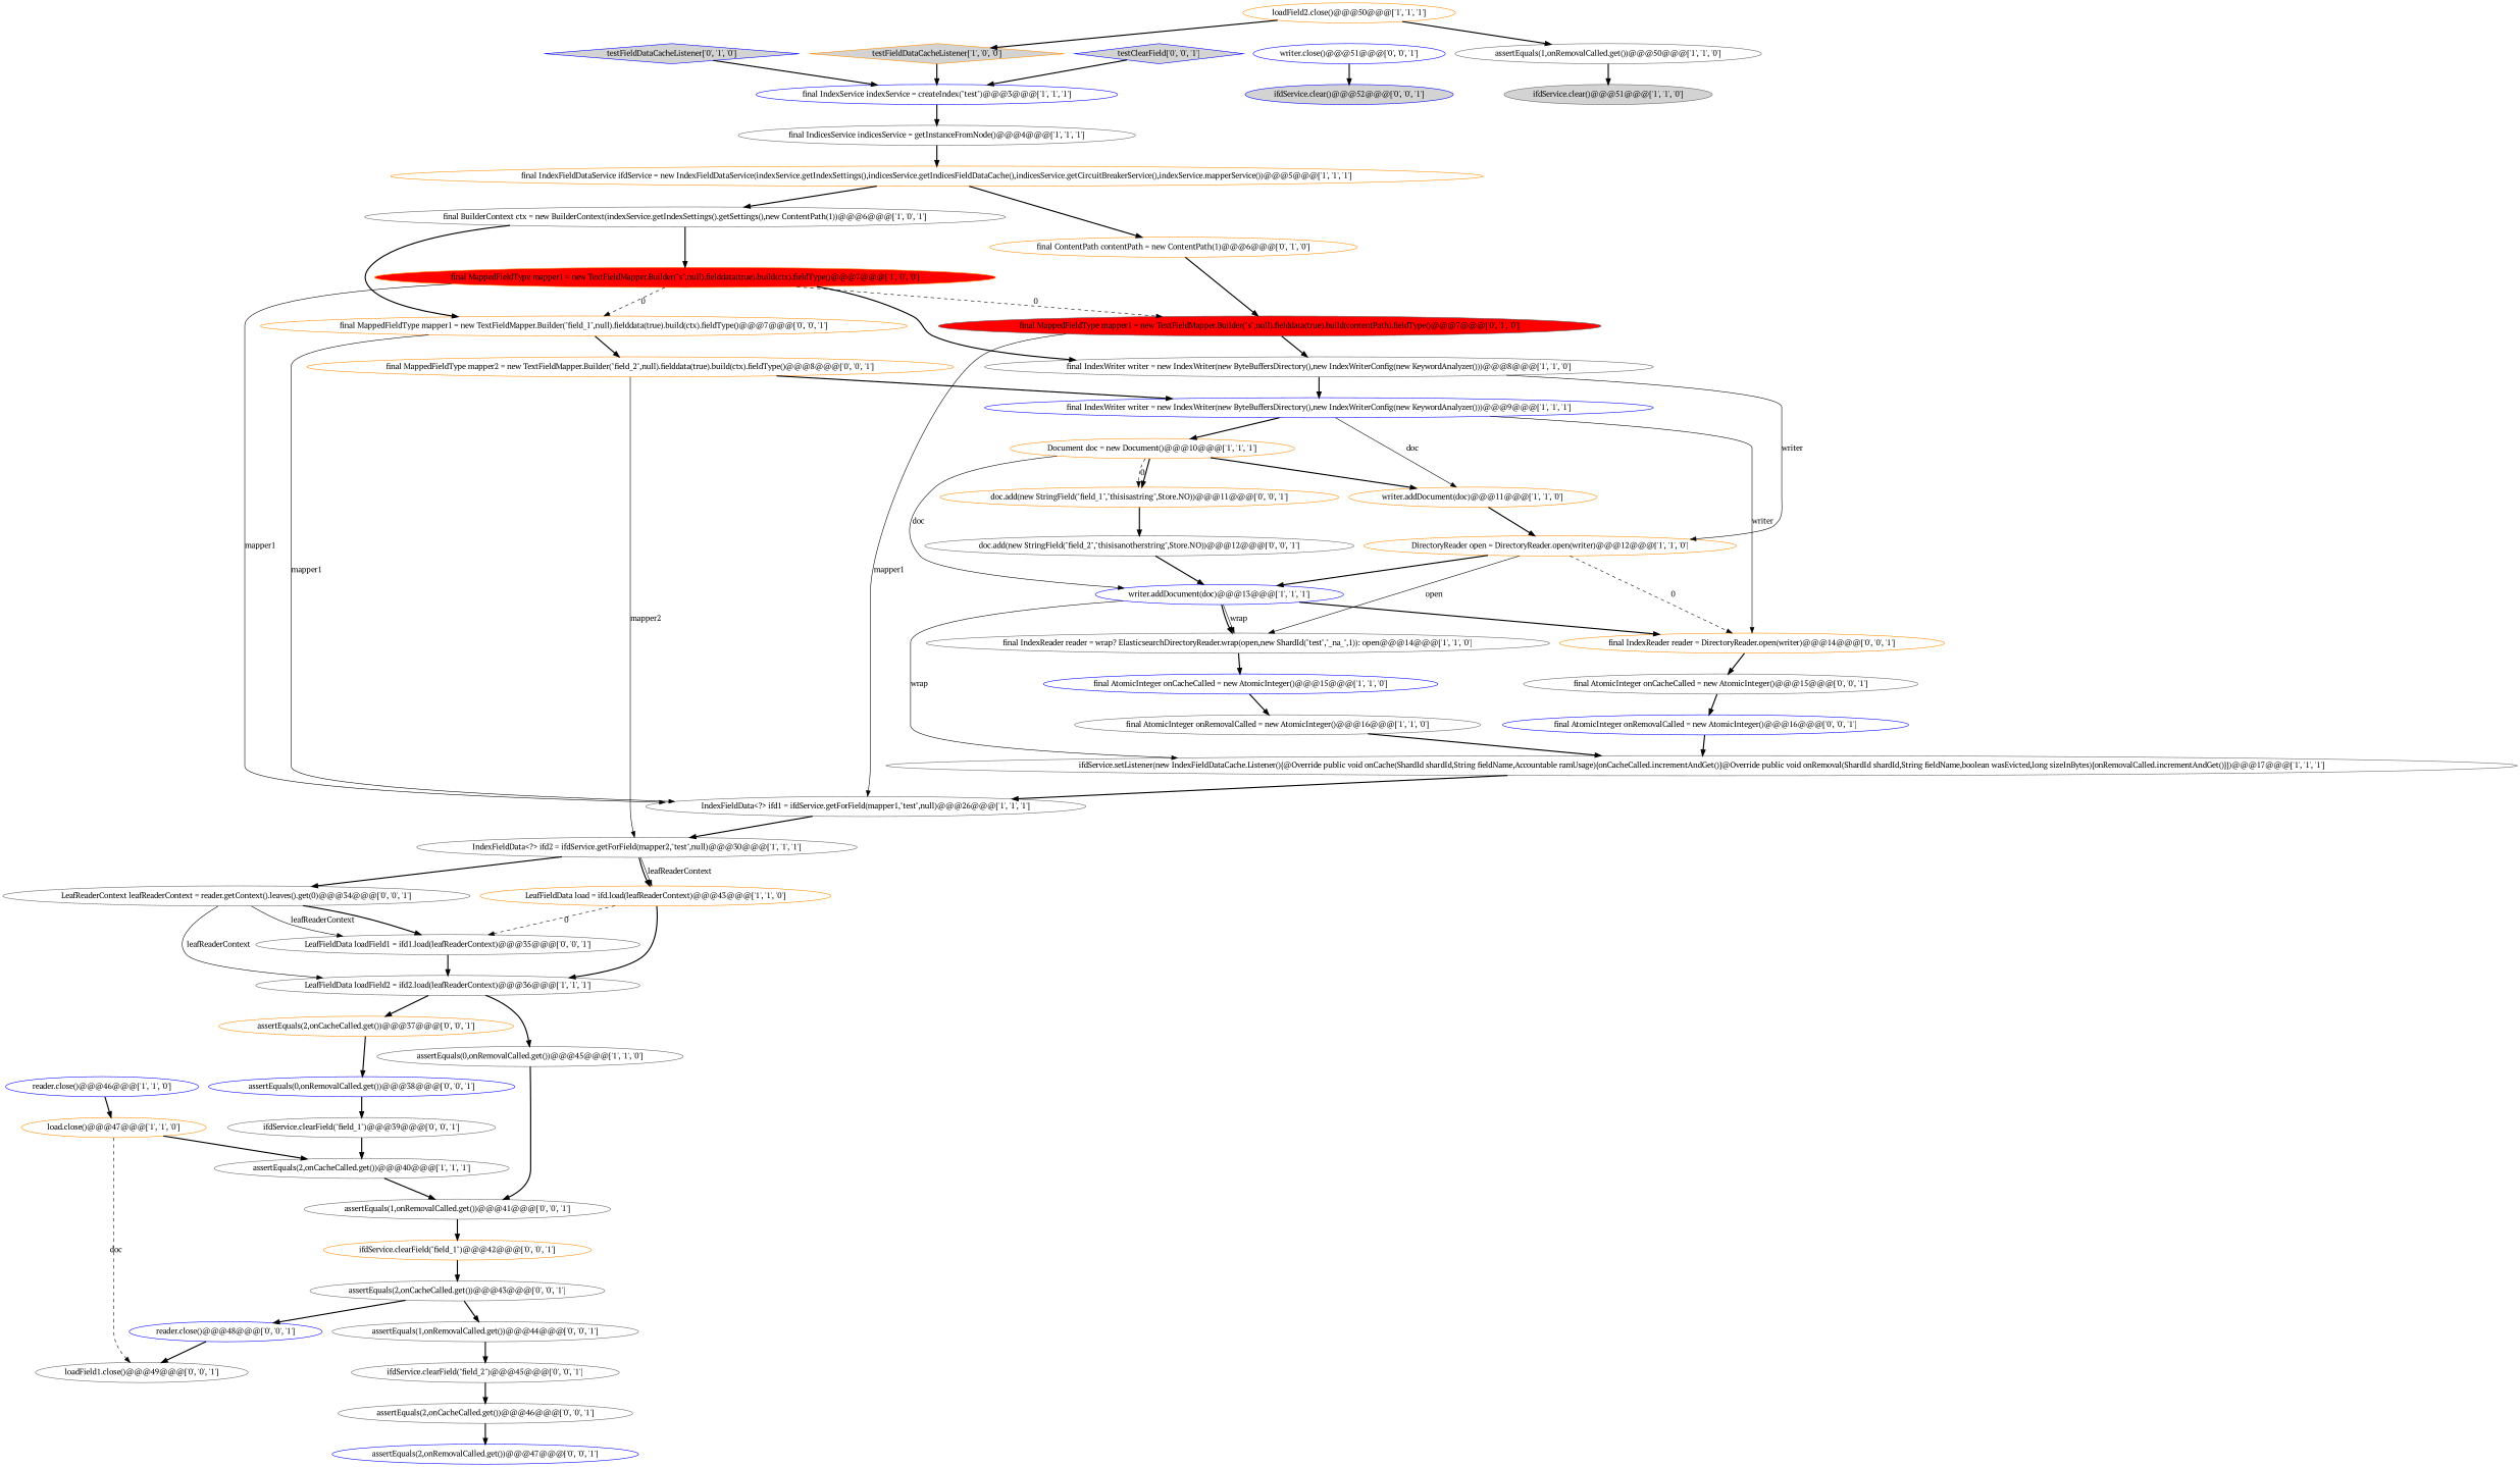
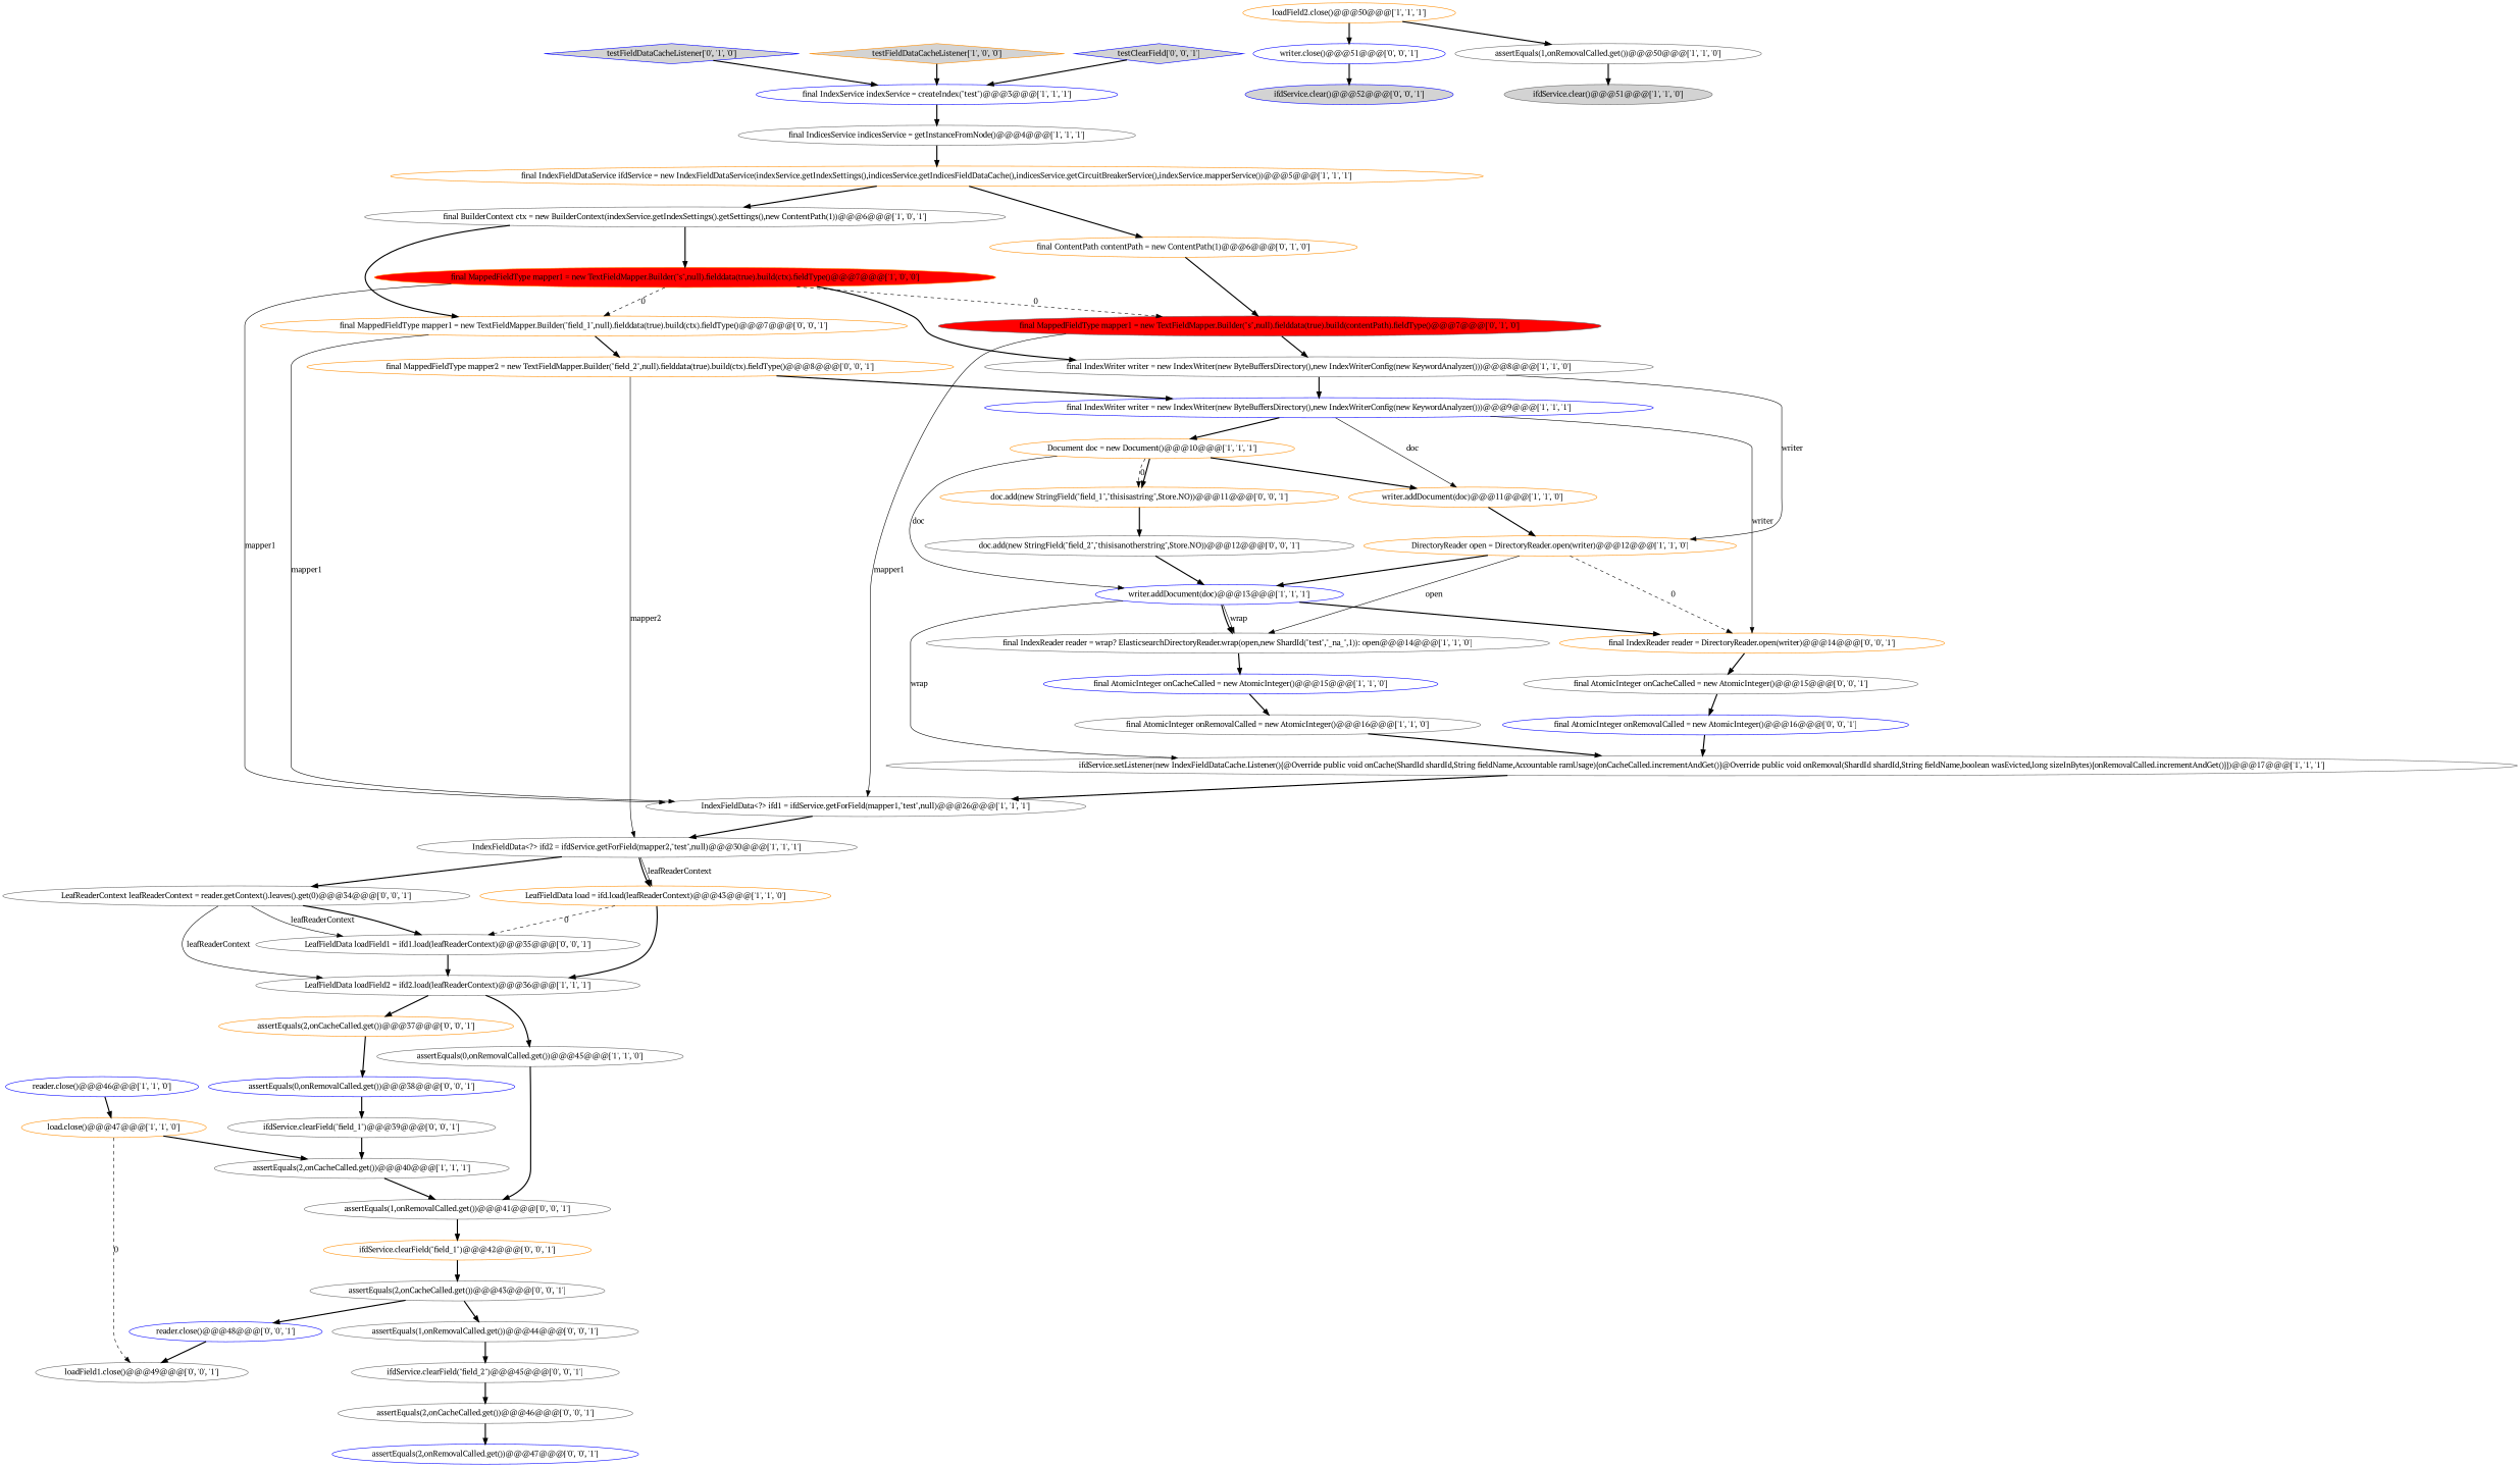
  digraph {
    fontname="PT Serif"
    node [color=gray40 fillcolor=white fontname="PT Serif" shape=ellipse style=filled]
    edge [fontname="PT Serif" style=bold]
    n1 [color=blue label="final IndexService indexService = createIndex(\"test\")@@@3@@@['1', '1', '1']"]
    n2 [label="final IndicesService indicesService = getInstanceFromNode()@@@4@@@['1', '1', '1']"]
    n3 [color=darkorange label="final IndexFieldDataService ifdService = new IndexFieldDataService(indexService.getIndexSettings(),indicesService.getIndicesFieldDataCache(),indicesService.getCircuitBreakerService(),indexService.mapperService())@@@5@@@['1', '1', '1']"]
    n4 [color=darkorange label="final MappedFieldType mapper1 = new TextFieldMapper.Builder(\"field_1\",null).fielddata(true).build(ctx).fieldType()@@@7@@@['0', '0', '1']"]
    n5 [color=darkorange label="final MappedFieldType mapper2 = new TextFieldMapper.Builder(\"field_2\",null).fielddata(true).build(ctx).fieldType()@@@8@@@['0', '0', '1']"]
    n6 [label="IndexFieldData<?> ifd1 = ifdService.getForField(mapper1,\"test\",null)@@@26@@@['1', '1', '1']"]
    n7 [label="IndexFieldData<?> ifd2 = ifdService.getForField(mapper2,\"test\",null)@@@30@@@['1', '1', '1']"]
    n8 [color=blue label="final IndexWriter writer = new IndexWriter(new ByteBuffersDirectory(),new IndexWriterConfig(new KeywordAnalyzer()))@@@9@@@['1', '1', '1']"]
    n9 [label="ifdService.setListener(new IndexFieldDataCache.Listener(){@Override public void onCache(ShardId shardId,String fieldName,Accountable ramUsage){onCacheCalled.incrementAndGet()}@Override public void onRemoval(ShardId shardId,String fieldName,boolean wasEvicted,long sizeInBytes){onRemovalCalled.incrementAndGet()}})@@@17@@@['1', '1', '1']"]
    n10 [label="final BuilderContext ctx = new BuilderContext(indexService.getIndexSettings().getSettings(),new ContentPath(1))@@@6@@@['1', '0', '1']"]
    n11 [color=darkorange fillcolor=red label="final MappedFieldType mapper1 = new TextFieldMapper.Builder(\"s\",null).fielddata(true).build(ctx).fieldType()@@@7@@@['1', '0', '0']"]
    n12 [fillcolor=red label="final MappedFieldType mapper1 = new TextFieldMapper.Builder(\"s\",null).fielddata(true).build(contentPath).fieldType()@@@7@@@['0', '1', '0']"]
    n13 [label="final IndexWriter writer = new IndexWriter(new ByteBuffersDirectory(),new IndexWriterConfig(new KeywordAnalyzer()))@@@8@@@['1', '1', '0']"]
    n14 [label="LeafFieldData loadField2 = ifd2.load(leafReaderContext)@@@36@@@['1', '1', '1']"]
    n15 [color=darkorange label="assertEquals(2,onCacheCalled.get())@@@37@@@['0', '0', '1']"]
    n16 [label="assertEquals(0,onRemovalCalled.get())@@@45@@@['1', '1', '0']"]
    n17 [color=blue label="assertEquals(0,onRemovalCalled.get())@@@38@@@['0', '0', '1']"]
    n18 [label="assertEquals(1,onRemovalCalled.get())@@@41@@@['0', '0', '1']"]
    n19 [color=blue label="writer.close()@@@51@@@['0', '0', '1']"]
    n20 [color=blue fillcolor=lightgray label="ifdService.clear()@@@52@@@['0', '0', '1']"]
    n21 [color=blue label="writer.addDocument(doc)@@@13@@@['1', '1', '1']"]
    n22 [color=darkorange label="final IndexReader reader = DirectoryReader.open(writer)@@@14@@@['0', '0', '1']"]
    n23 [label="final IndexReader reader = wrap? ElasticsearchDirectoryReader.wrap(open,new ShardId(\"test\",\"_na_\",1)): open@@@14@@@['1', '1', '0']"]
    n24 [label="final AtomicInteger onCacheCalled = new AtomicInteger()@@@15@@@['0', '0', '1']"]
    n25 [color=blue label="final AtomicInteger onCacheCalled = new AtomicInteger()@@@15@@@['1', '1', '0']"]
    n26 [color=blue label="final AtomicInteger onRemovalCalled = new AtomicInteger()@@@16@@@['0', '0', '1']"]
    n27 [color=blue fillcolor=lightgray label="testClearField['0', '0', '1']" shape=diamond]
    n28 [color=darkorange label="final ContentPath contentPath = new ContentPath(1)@@@6@@@['0', '1', '0']"]
    n29 [label="final AtomicInteger onRemovalCalled = new AtomicInteger()@@@16@@@['1', '1', '0']"]
    n30 [color=blue label="assertEquals(2,onRemovalCalled.get())@@@47@@@['0', '0', '1']"]
    n31 [color=blue label="reader.close()@@@48@@@['0', '0', '1']"]
    n32 [label="loadField1.close()@@@49@@@['0', '0', '1']"]
    n33 [label="ifdService.clearField(\"field_2\")@@@45@@@['0', '0', '1']"]
    n34 [label="assertEquals(2,onCacheCalled.get())@@@46@@@['0', '0', '1']"]
    n35 [color=darkorange label="doc.add(new StringField(\"field_1\",\"thisisastring\",Store.NO))@@@11@@@['0', '0', '1']"]
    n36 [label="doc.add(new StringField(\"field_2\",\"thisisanotherstring\",Store.NO))@@@12@@@['0', '0', '1']"]
    n37 [label="assertEquals(1,onRemovalCalled.get())@@@44@@@['0', '0', '1']"]
    n38 [label="ifdService.clearField(\"field_1\")@@@39@@@['0', '0', '1']"]
    n39 [label="assertEquals(2,onCacheCalled.get())@@@40@@@['1', '1', '1']"]
    n40 [color=blue fillcolor=lightgray label="testFieldDataCacheListener['0', '1', '0']" shape=diamond]
    n41 [color=darkorange label="loadField2.close()@@@50@@@['1', '1', '1']"]
    n42 [label="assertEquals(1,onRemovalCalled.get())@@@50@@@['1', '1', '0']"]
    n43 [fillcolor=lightgray label="ifdService.clear()@@@51@@@['1', '1', '0']"]
    n44 [color=darkorange label="writer.addDocument(doc)@@@11@@@['1', '1', '0']"]
    n45 [color=darkorange label="DirectoryReader open = DirectoryReader.open(writer)@@@12@@@['1', '1', '0']"]
    n46 [label="LeafReaderContext leafReaderContext = reader.getContext().leaves().get(0)@@@34@@@['0', '0', '1']"]
    n47 [color=darkorange label="LeafFieldData load = ifd.load(leafReaderContext)@@@43@@@['1', '1', '0']"]
    n48 [label="LeafFieldData loadField1 = ifd1.load(leafReaderContext)@@@35@@@['0', '0', '1']"]
    n49 [color=blue label="reader.close()@@@46@@@['1', '1', '0']"]
    n50 [color=darkorange label="load.close()@@@47@@@['1', '1', '0']"]
    n51 [label="assertEquals(2,onCacheCalled.get())@@@43@@@['0', '0', '1']"]
    n52 [color=darkorange label="Document doc = new Document()@@@10@@@['1', '1', '1']"]
    n53 [color=darkorange label="ifdService.clearField(\"field_1\")@@@42@@@['0', '0', '1']"]
    n54 [color=darkorange fillcolor=lightgray label="testFieldDataCacheListener['1', '0', '0']" shape=diamond]
    n1 -> n2
    n2 -> n3
    n3 -> n10
    n3 -> n28
    n4 -> n5
    n4 -> n6 [label=mapper1 style=solid]
    n5 -> n7 [label=mapper2 style=solid]
    n5 -> n8
    n6 -> n7
    n7 -> n46
    n7 -> n47 [label=leafReaderContext style=solid]
    n7 -> n47
    n8 -> n22 [label=writer style=solid]
    n8 -> n44 [label=doc style=solid]
    n8 -> n52
    n9 -> n6
    n10 -> n4
    n10 -> n11
    n11 -> n4 [label=0 style=dashed]
    n11 -> n6 [label=mapper1 style=solid]
    n11 -> n12 [label=0 style=dashed]
    n11 -> n13
    n12 -> n6 [label=mapper1 style=solid]
    n12 -> n13
    n13 -> n8
    n13 -> n45 [label=writer style=solid]
    n14 -> n15
    n14 -> n16
    n15 -> n17
    n16 -> n18
    n17 -> n38
    n18 -> n53
    n19 -> n20
    n21 -> n9 [label=wrap style=solid]
    n21 -> n22
    n21 -> n23
    n21 -> n23 [label=wrap style=solid]
    n22 -> n24
    n23 -> n25
    n24 -> n26
    n25 -> n29
    n26 -> n9
    n27 -> n1
    n28 -> n12
    n29 -> n9
    n31 -> n32
    n33 -> n34
    n34 -> n30
    n35 -> n36
    n36 -> n21
    n37 -> n33
    n38 -> n39
    n39 -> n18
    n40 -> n1
-   n41 -> n54
+   n41 -> n19
    n41 -> n42
    n42 -> n43
    n44 -> n45
    n45 -> n21
    n45 -> n22 [label=0 style=dashed]
    n45 -> n23 [label=open style=solid]
    n46 -> n14 [label=leafReaderContext style=solid]
    n46 -> n48
    n46 -> n48 [label=leafReaderContext style=solid]
    n47 -> n14
    n47 -> n48 [label=0 style=dashed]
    n48 -> n14
    n49 -> n50
-   n50 -> n32 [label=doc style=dashed]
+   n50 -> n32 [label=0 style=dashed]
    n50 -> n39
    n51 -> n31
    n51 -> n37
    n52 -> n21 [label=doc style=solid]
    n52 -> n35
    n52 -> n35 [label=0 style=dashed]
    n52 -> n44
    n53 -> n51
    n54 -> n1
  }
